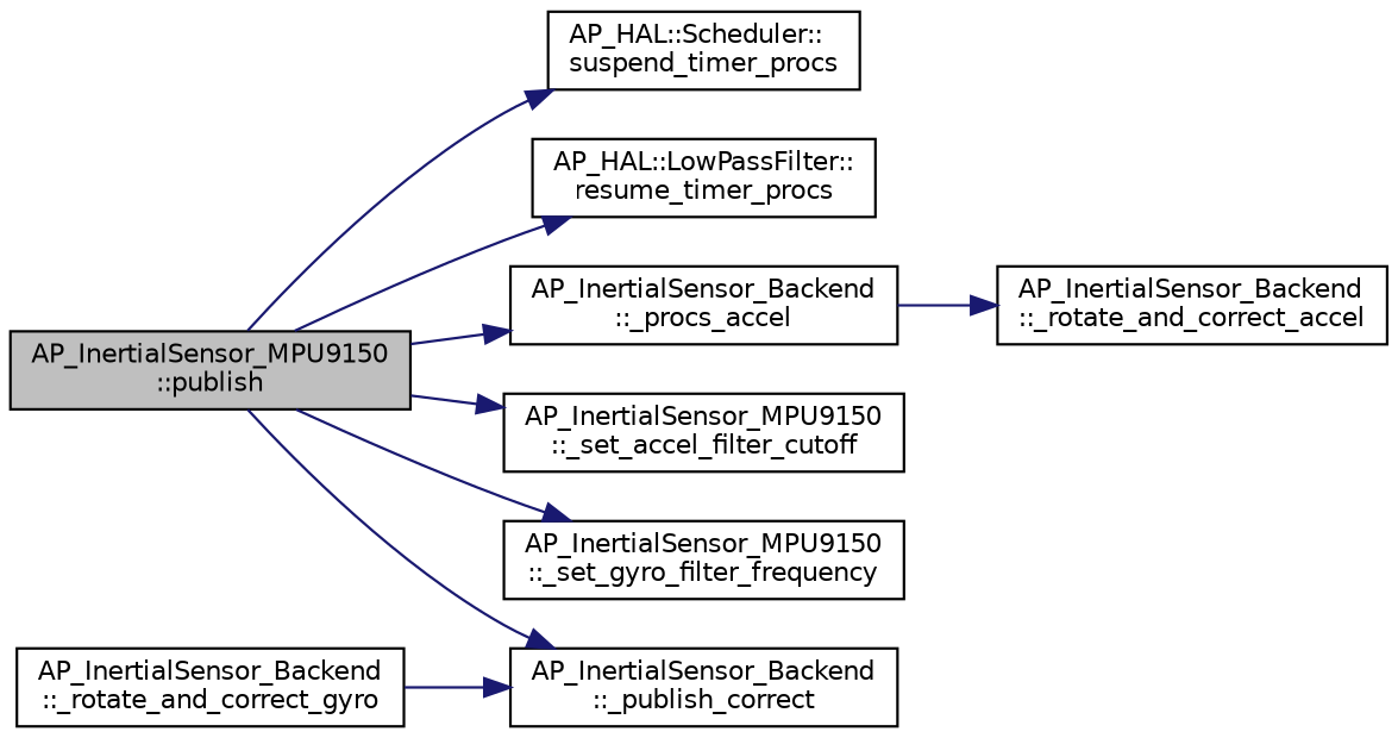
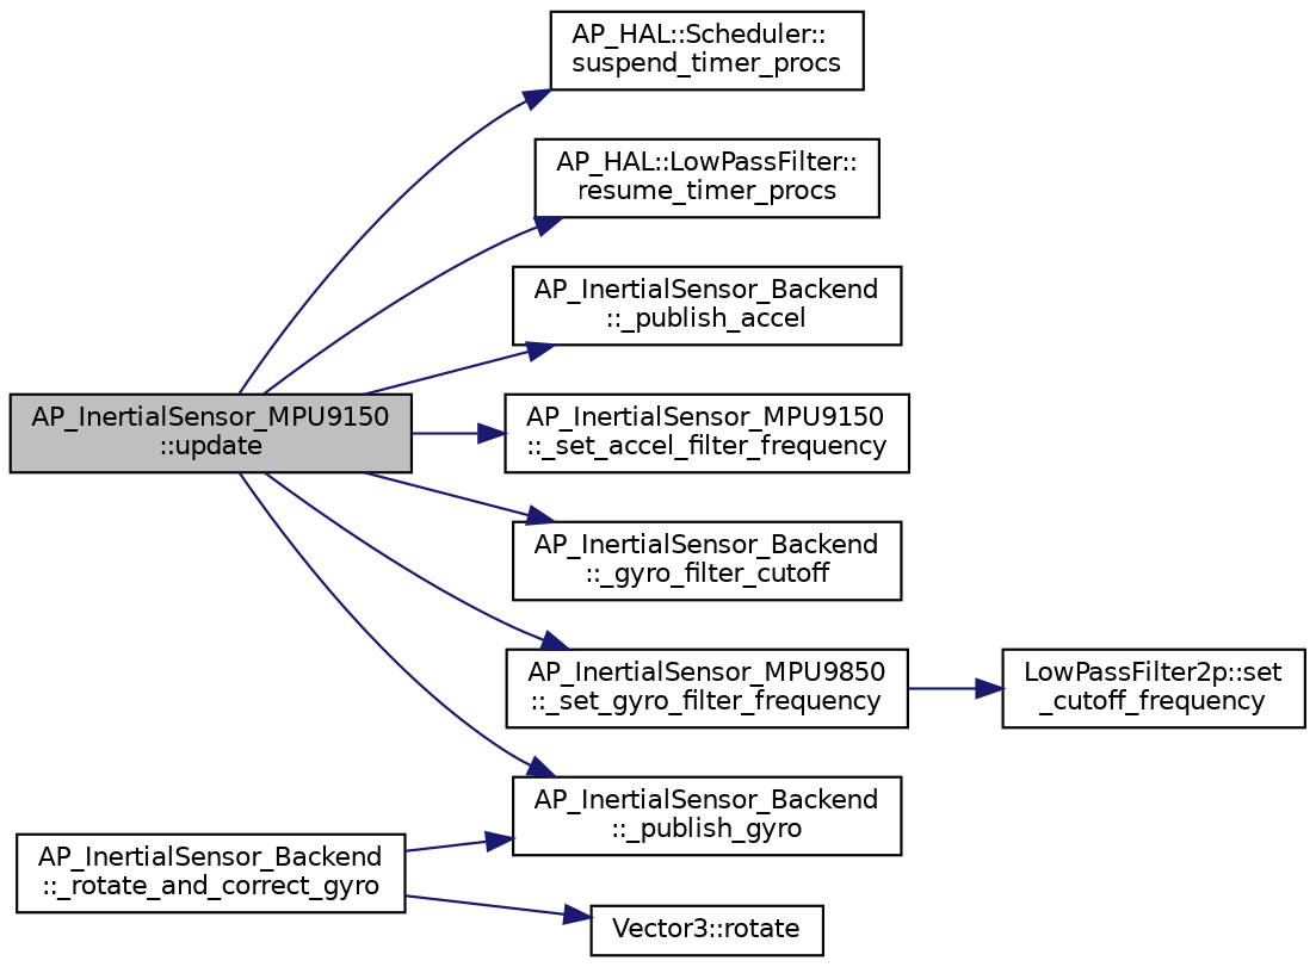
  digraph {
    rankdir=LR
    node [color=black fillcolor=white fontname=Helvetica fontsize=10 shape=record style=filled]
    edge [color=midnightblue fontname=Helvetica fontsize=10 labelfontname=Helvetica labelfontsize=10 style=solid]
-   n1 [fillcolor=grey75 fontcolor=black height=0.2 label="AP_InertialSensor_MPU9150\l::publish" width=0.4]
+   n1 [fillcolor=grey75 fontcolor=black height=0.2 label="AP_InertialSensor_MPU9150\l::update" width=0.4]
    n2 [height=0.2 label="AP_HAL::Scheduler::\lsuspend_timer_procs" width=0.4]
    n3 [height=0.2 label="AP_HAL::LowPassFilter::\lresume_timer_procs" width=0.4]
-   n4 [height=0.2 label="AP_InertialSensor_Backend\l::_procs_accel" width=0.4]
-   n5 [height=0.2 label="AP_InertialSensor_Backend\l::_publish_correct" width=0.4]
-   n6 [height=0.2 label="AP_InertialSensor_MPU9150\l::_set_accel_filter_cutoff" width=0.4]
-   n8 [height=0.2 label="AP_InertialSensor_MPU9150\l::_set_gyro_filter_frequency" width=0.4]
-   n9 [height=0.2 label="AP_InertialSensor_Backend\l::_rotate_and_correct_accel" width=0.4]
+   n4 [height=0.2 label="AP_InertialSensor_Backend\l::_publish_accel" width=0.4]
+   n5 [height=0.2 label="AP_InertialSensor_Backend\l::_publish_gyro" width=0.4]
+   n6 [height=0.2 label="AP_InertialSensor_MPU9150\l::_set_accel_filter_frequency" width=0.4]
+   n7 [height=0.2 label="AP_InertialSensor_Backend\l::_gyro_filter_cutoff" width=0.4]
+   n8 [height=0.2 label="AP_InertialSensor_MPU9850\l::_set_gyro_filter_frequency" width=0.4]
+   n10 [height=0.2 label="LowPassFilter2p::set\l_cutoff_frequency" width=0.4]
+   n11 [height=0.2 label="Vector3::rotate" width=0.4]
    n12 [height=0.2 label="AP_InertialSensor_Backend\l::_rotate_and_correct_gyro" width=0.4]
    n1 -> n2
    n1 -> n3
    n1 -> n4
    n1 -> n5
    n1 -> n6
+   n1 -> n7
    n1 -> n8
-   n4 -> n9
+   n8 -> n10
    n12 -> n5
+   n12 -> n11
  }
